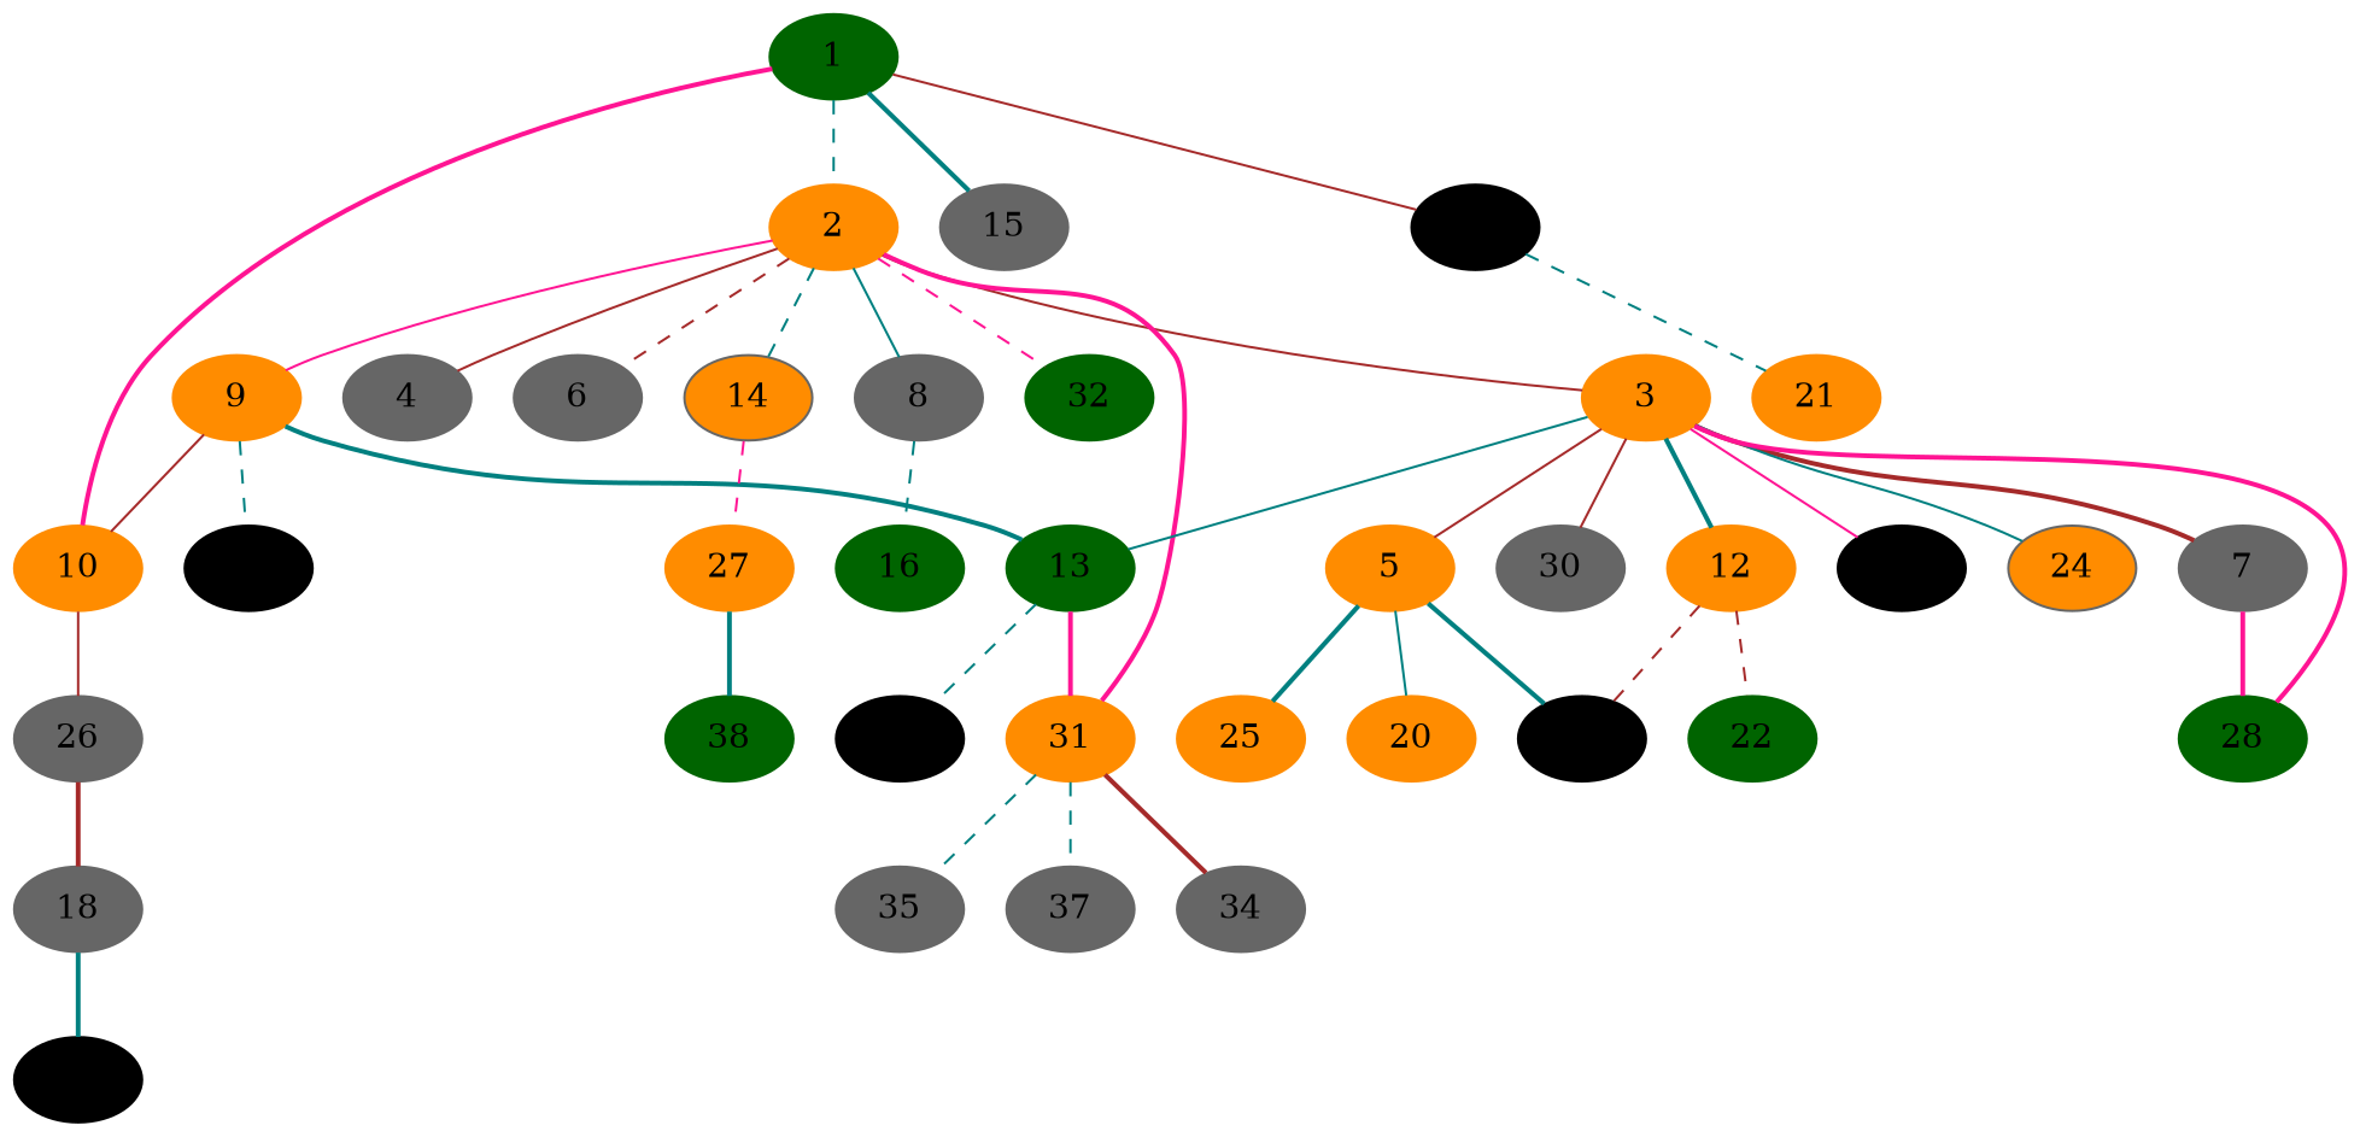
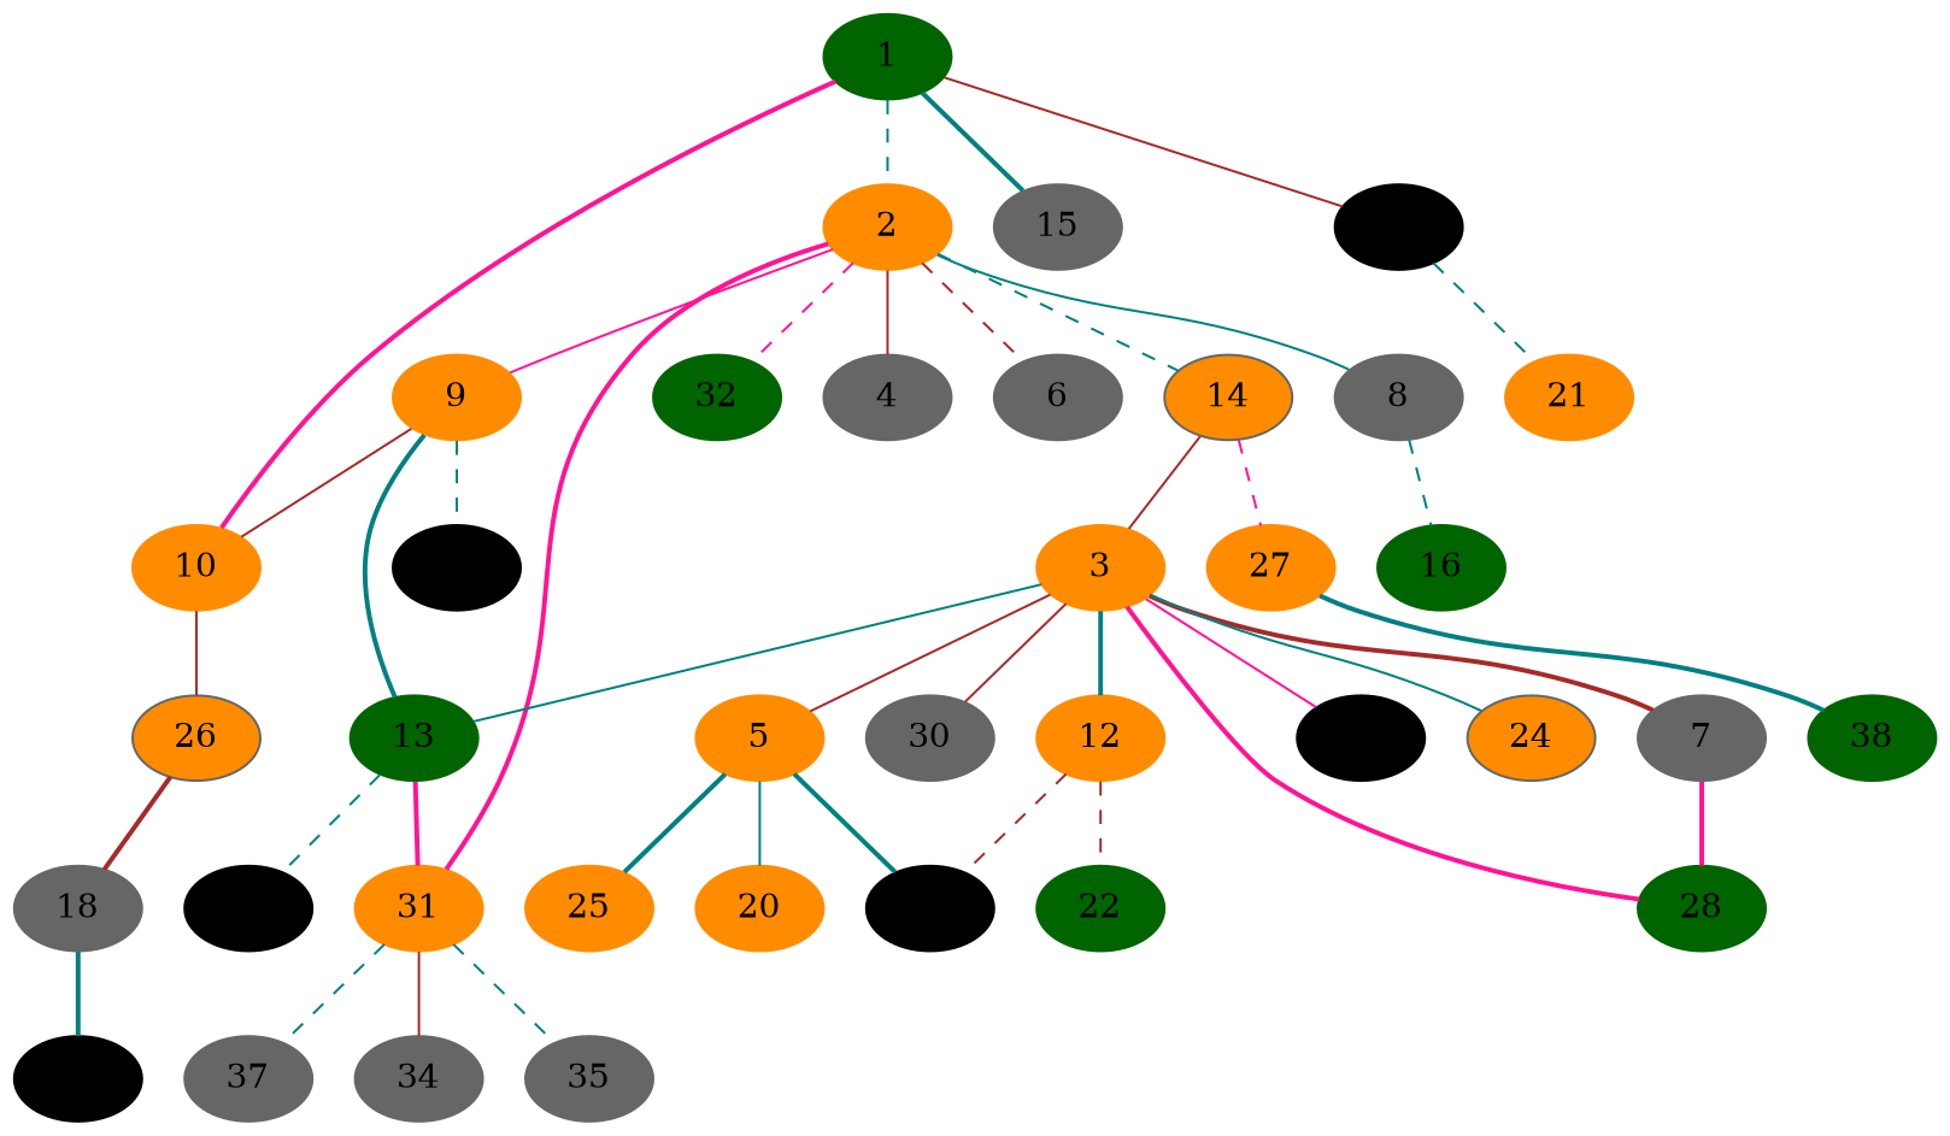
  graph {
    node [color=gray40 style=filled]
    edge [color=teal style=bold weight=1.0]
    1 [color=darkgreen]
    2 [color=darkorange]
    10 [color=darkorange]
    15
    19 [color=black]
    3 [color=darkorange]
    4
    6
    8
    9 [color=darkorange]
    14 [fillcolor=darkorange]
    31 [color=darkorange]
    32 [color=darkgreen]
-   26
+   26 [fillcolor=darkorange]
    21 [color=darkorange]
    5 [color=darkorange]
    7
    12 [color=darkorange]
    13 [color=darkgreen]
    17 [color=black]
    24 [fillcolor=darkorange]
    28 [color=darkgreen]
    30
    16 [color=darkgreen]
    11 [color=black]
    27 [color=darkorange]
    34
    35
    37
    20 [color=darkorange]
    23 [color=black]
    25 [color=darkorange]
    22 [color=darkgreen]
    29 [color=black]
    36 [color=black]
    18
    38 [color=darkgreen]
    1 -- 2 [style=dashed weight=11.0]
    1 -- 10 [color=deeppink]
    1 -- 15
    1 -- 19 [color=brown style=solid]
-   2 -- 3 [color=brown style=solid]
+   14 -- 3 [color=brown style=solid]
    2 -- 4 [color=brown style=solid]
    2 -- 6 [color=brown style=dashed]
    2 -- 8 [style=solid]
    2 -- 9 [color=deeppink style=solid]
    2 -- 14 [style=dashed]
    2 -- 31 [color=deeppink]
    2 -- 32 [color=deeppink style=dashed]
    10 -- 26 [color=brown style=solid weight=2.0]
    19 -- 21 [style=dashed]
    3 -- 5 [color=brown style=solid]
    3 -- 7 [color=brown]
    3 -- 12
    3 -- 13 [style=solid]
    3 -- 17 [color=deeppink style=solid]
    3 -- 24 [style=solid]
    3 -- 28 [color=deeppink]
    3 -- 30 [color=brown style=solid]
    8 -- 16 [style=dashed]
    9 -- 10 [color=brown style=solid]
    9 -- 13
    9 -- 11 [style=dashed weight=2.0]
    14 -- 27 [color=deeppink style=dashed]
-   31 -- 34 [color=brown]
+   31 -- 34 [color=brown style=solid]
    31 -- 35 [style=dashed]
    31 -- 37 [style=dashed]
    26 -- 18 [color=brown]
    5 -- 20 [style=solid weight=2.0]
    5 -- 23
    5 -- 25
    7 -- 28 [color=deeppink weight=2.0]
    12 -- 23 [color=brown style=dashed]
    12 -- 22 [color=brown style=dashed weight=2.0]
    13 -- 31 [color=deeppink]
    13 -- 29 [style=dashed]
    27 -- 38
    18 -- 36
  }
